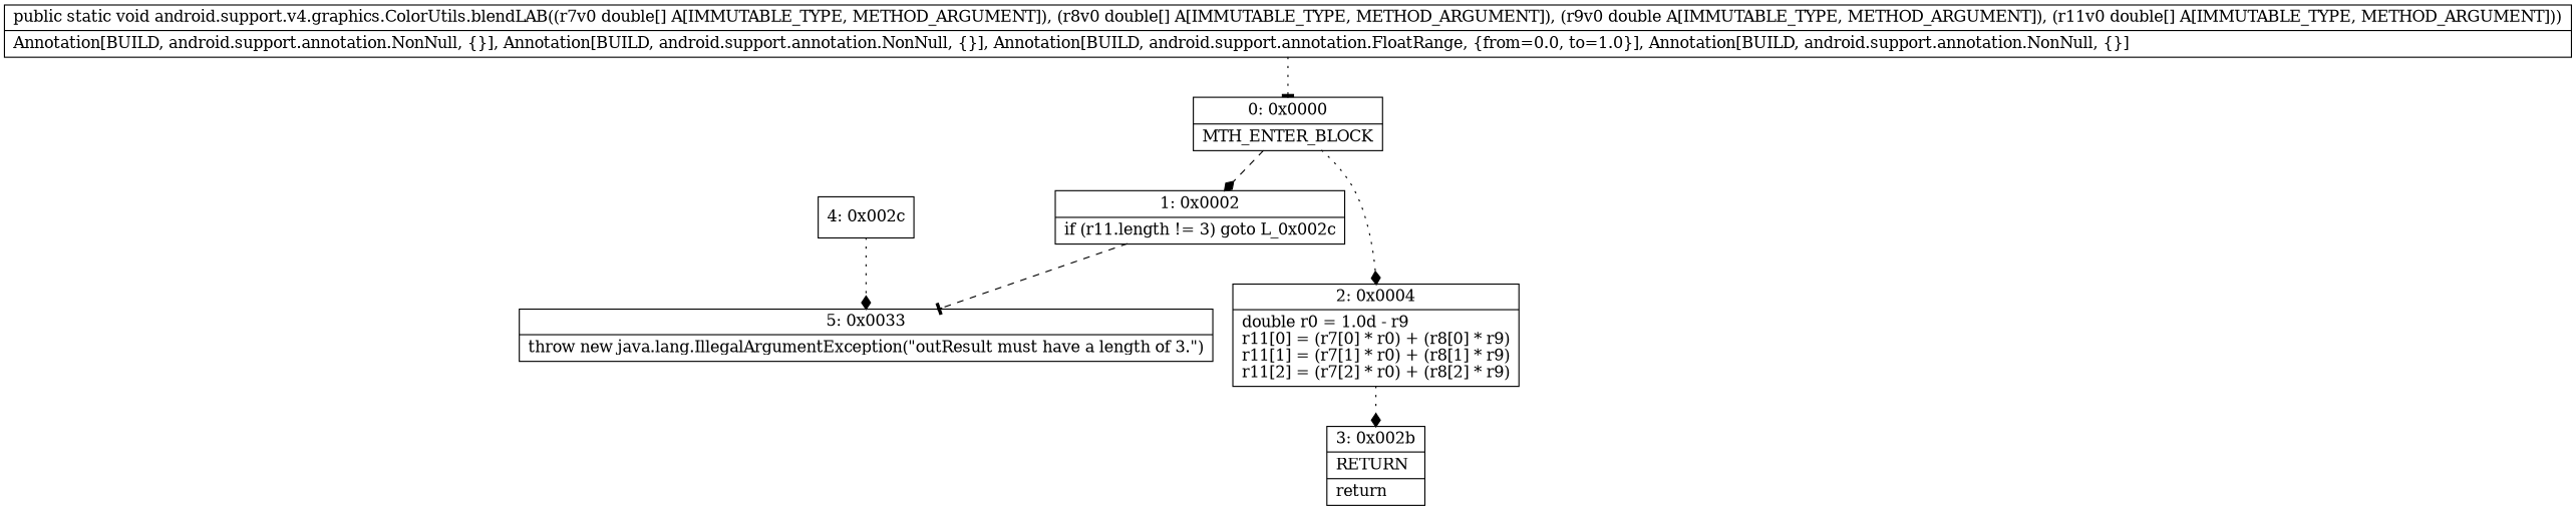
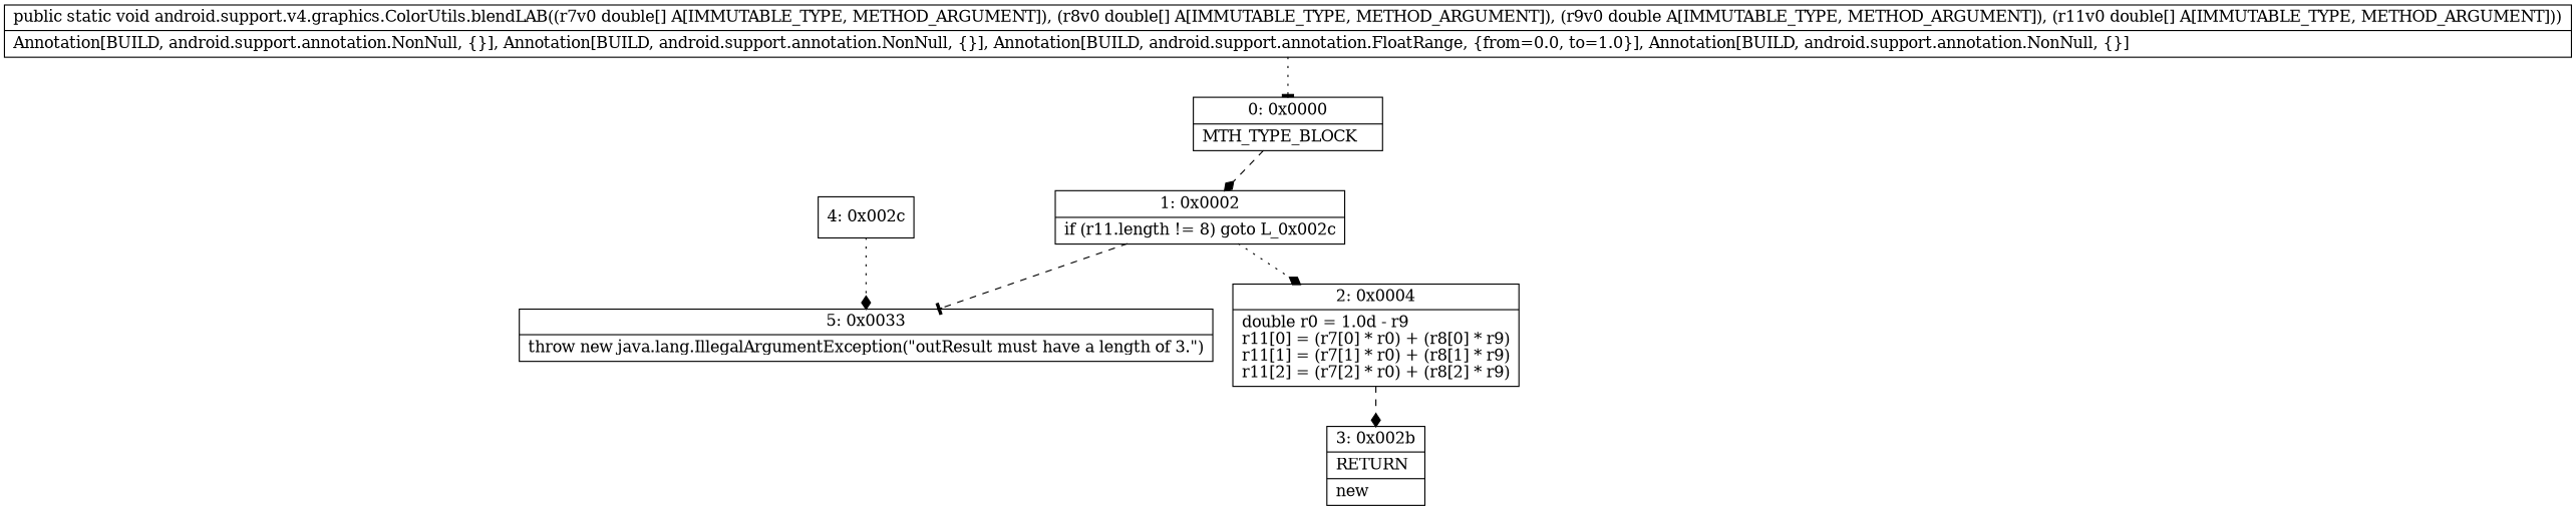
  digraph {
    node [shape=record]
    edge [arrowhead=diamond style=dashed]
-   n1 [label="{0\:\ 0x0000|MTH_ENTER_BLOCK\l}"]
-   n2 [label="{1\:\ 0x0002|if (r11.length != 3) goto L_0x002c\l}"]
+   n1 [label="{0\:\ 0x0000|MTH_TYPE_BLOCK\l}"]
+   n2 [label="{1\:\ 0x0002|if (r11.length != 8) goto L_0x002c\l}"]
    n3 [label="{2\:\ 0x0004|double r0 = 1.0d \- r9\lr11[0] = (r7[0] * r0) + (r8[0] * r9)\lr11[1] = (r7[1] * r0) + (r8[1] * r9)\lr11[2] = (r7[2] * r0) + (r8[2] * r9)\l}"]
    n4 [label="{5\:\ 0x0033|throw new java.lang.IllegalArgumentException(\"outResult must have a length of 3.\")\l}"]
-   n5 [label="{3\:\ 0x002b|RETURN\l|return\l}"]
+   n5 [label="{3\:\ 0x002b|RETURN\l|new\l}"]
    n6 [label="{4\:\ 0x002c}"]
    n7 [label="{public static void android.support.v4.graphics.ColorUtils.blendLAB((r7v0 double[] A[IMMUTABLE_TYPE, METHOD_ARGUMENT]), (r8v0 double[] A[IMMUTABLE_TYPE, METHOD_ARGUMENT]), (r9v0 double A[IMMUTABLE_TYPE, METHOD_ARGUMENT]), (r11v0 double[] A[IMMUTABLE_TYPE, METHOD_ARGUMENT]))  | Annotation[BUILD, android.support.annotation.NonNull, \{\}], Annotation[BUILD, android.support.annotation.NonNull, \{\}], Annotation[BUILD, android.support.annotation.FloatRange, \{from=0.0, to=1.0\}], Annotation[BUILD, android.support.annotation.NonNull, \{\}]\l}"]
    n1 -> n2
-   n1 -> n3 [style=dotted]
+   n2 -> n3 [style=dotted]
    n2 -> n4 [arrowhead=tee]
-   n3 -> n5 [style=dotted]
+   n3 -> n5
    n6 -> n4 [style=dotted]
    n7 -> n1 [arrowhead=tee style=dotted]
  }
